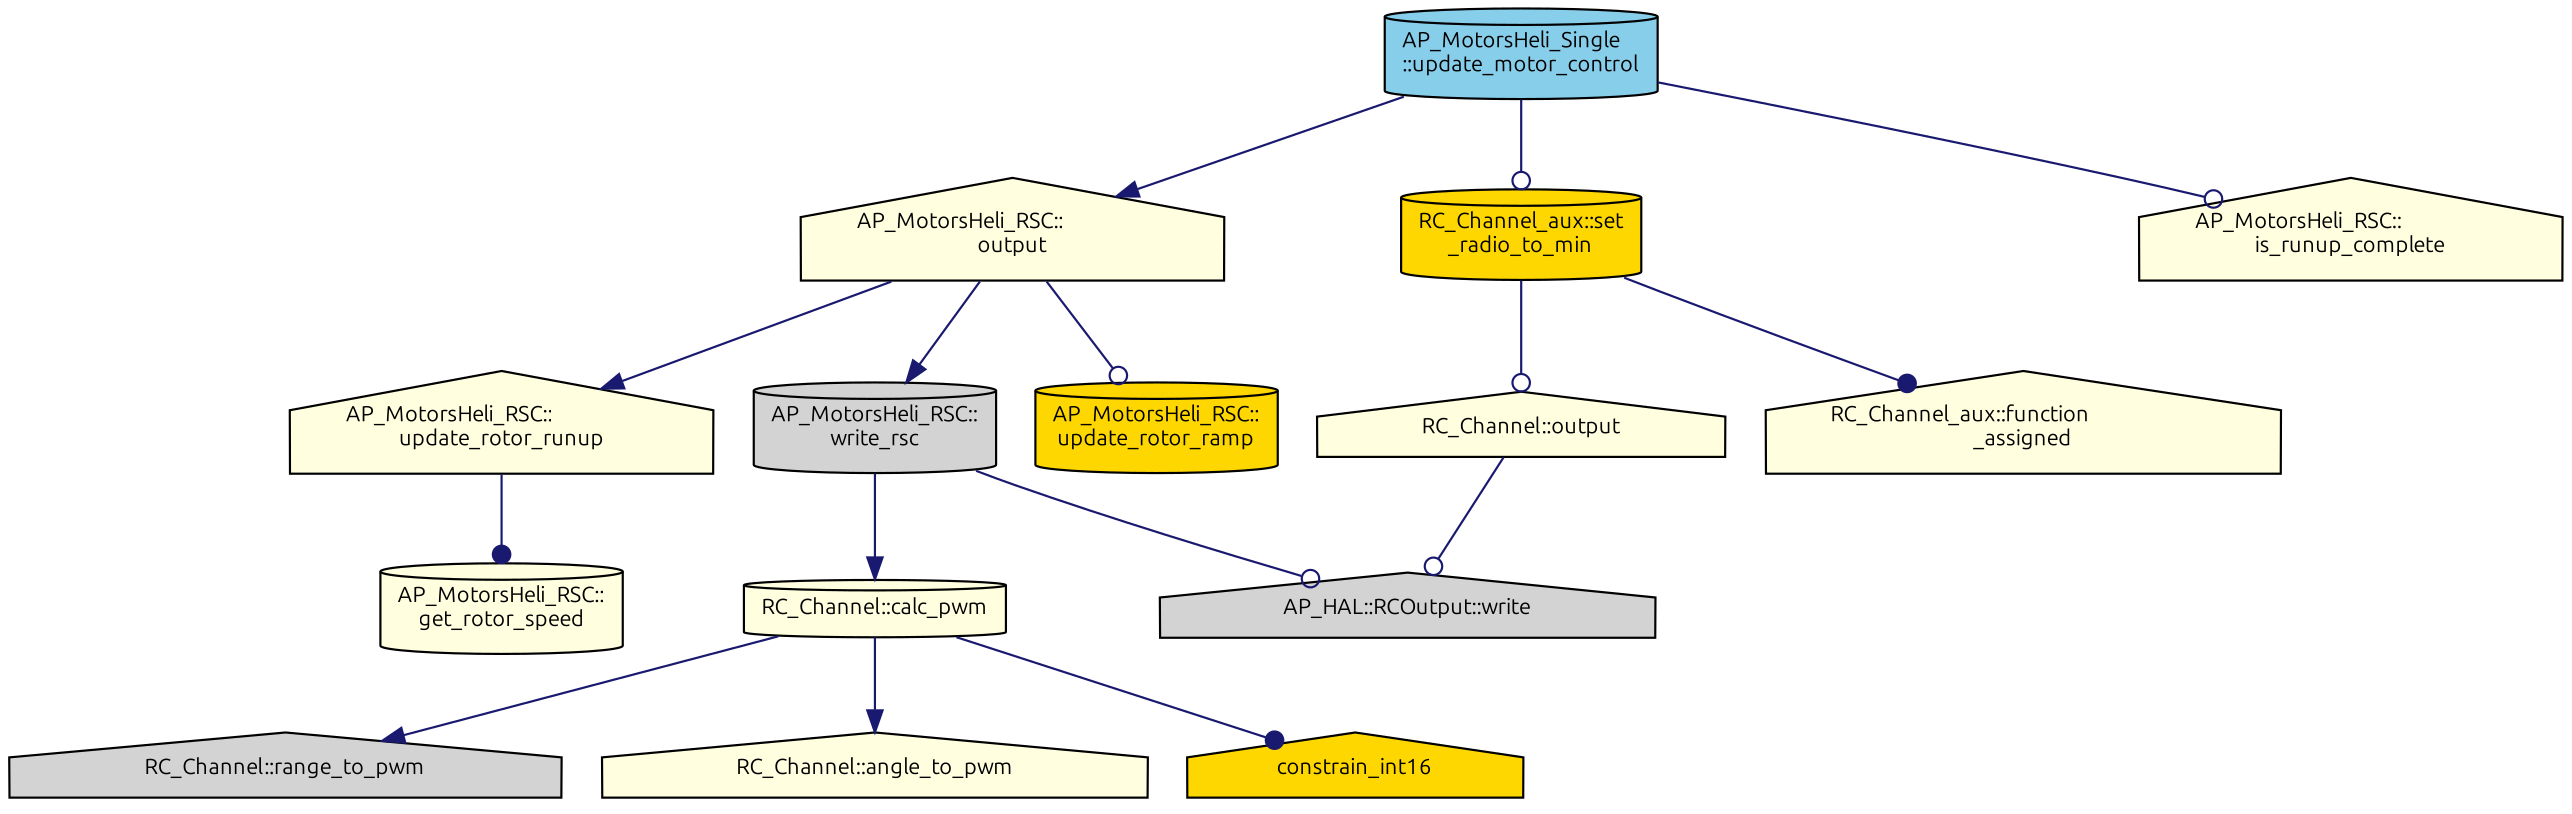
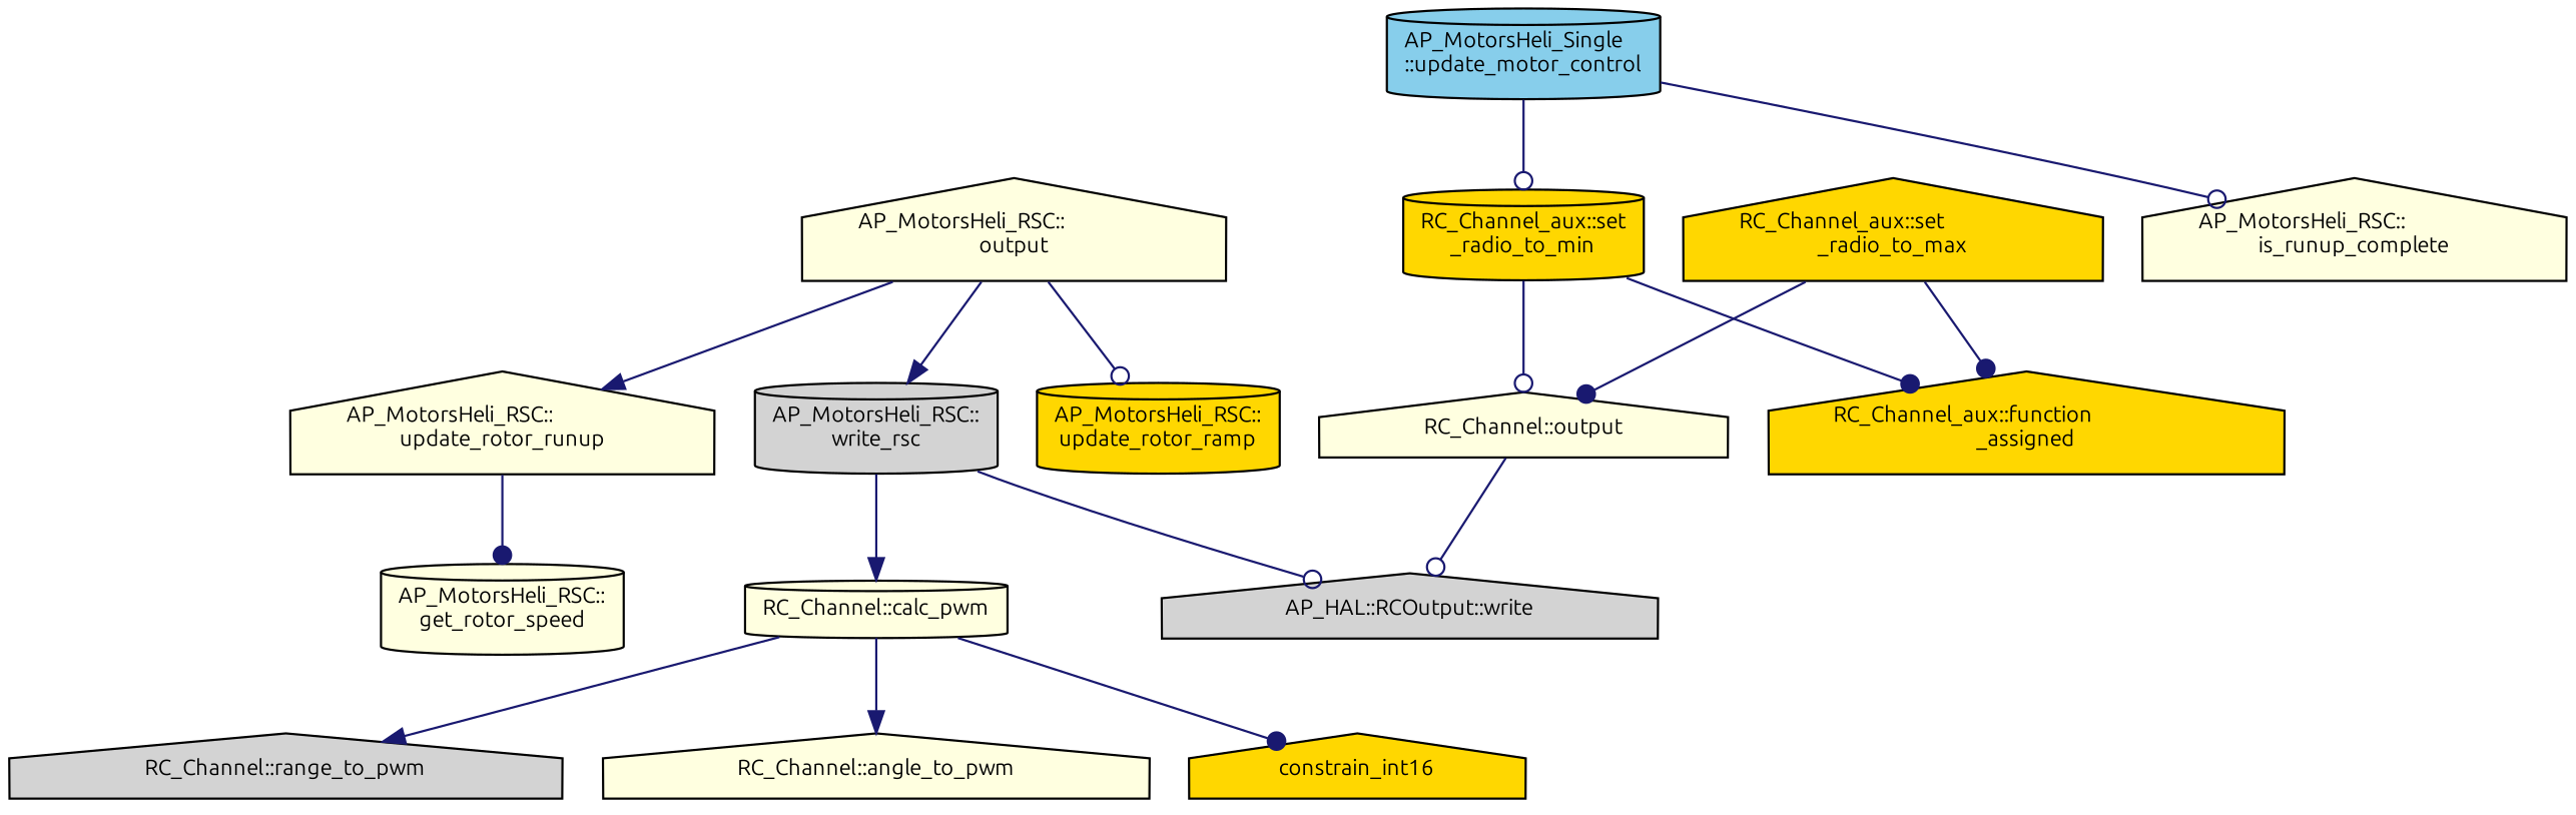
  digraph {
    fontname=Ubuntu
    rankdir=TB
    node [color=black fillcolor=lightyellow fontname=Ubuntu fontsize=10 shape=house style=filled]
    edge [arrowhead=normal color=midnightblue fontname=Ubuntu fontsize=10 labelfontname=Helvetica labelfontsize=10 style=solid]
    n1 [fillcolor=skyblue fontcolor=black height=0.2 label="AP_MotorsHeli_Single\l::update_motor_control" shape=cylinder width=0.4]
    n2 [height=0.2 label="AP_MotorsHeli_RSC::\loutput" width=0.4]
    n3 [fillcolor=gold height=0.2 label="RC_Channel_aux::set\l_radio_to_min" shape=cylinder width=0.4]
    n4 [height=0.2 label="AP_MotorsHeli_RSC::\lis_runup_complete" width=0.4]
    n5 [fillcolor=gold height=0.2 label="AP_MotorsHeli_RSC::\lupdate_rotor_ramp" shape=cylinder width=0.4]
    n6 [height=0.2 label="AP_MotorsHeli_RSC::\lupdate_rotor_runup" width=0.4]
    n7 [fillcolor=lightgrey height=0.2 label="AP_MotorsHeli_RSC::\lwrite_rsc" shape=cylinder width=0.4]
-   n8 [height=0.2 label="RC_Channel_aux::function\l_assigned" width=0.4]
+   n8 [fillcolor=gold height=0.2 label="RC_Channel_aux::function\l_assigned" width=0.4]
    n9 [height=0.2 label="RC_Channel::output" width=0.4]
+   n10 [fillcolor=gold height=0.2 label="RC_Channel_aux::set\l_radio_to_max" width=0.4]
    n11 [height=0.2 label="AP_MotorsHeli_RSC::\lget_rotor_speed" shape=cylinder width=0.4]
    n12 [height=0.2 label="RC_Channel::calc_pwm" shape=cylinder width=0.4]
    n13 [fillcolor=lightgrey height=0.2 label="AP_HAL::RCOutput::write" width=0.4]
    n14 [fillcolor=lightgrey height=0.2 label="RC_Channel::range_to_pwm" width=0.4]
    n15 [height=0.2 label="RC_Channel::angle_to_pwm" width=0.4]
    n16 [fillcolor=gold height=0.2 label=constrain_int16 width=0.4]
-   n1 -> n2
    n1 -> n3 [arrowhead=odot]
    n1 -> n4 [arrowhead=odot]
    n2 -> n5 [arrowhead=odot]
    n2 -> n6
    n2 -> n7
    n3 -> n8 [arrowhead=dot]
    n3 -> n9 [arrowhead=odot]
    n6 -> n11 [arrowhead=dot]
    n7 -> n12
    n7 -> n13 [arrowhead=odot]
    n9 -> n13 [arrowhead=odot]
+   n10 -> n8 [arrowhead=dot]
+   n10 -> n9 [arrowhead=dot]
    n12 -> n14
    n12 -> n15
    n12 -> n16 [arrowhead=dot]
  }
